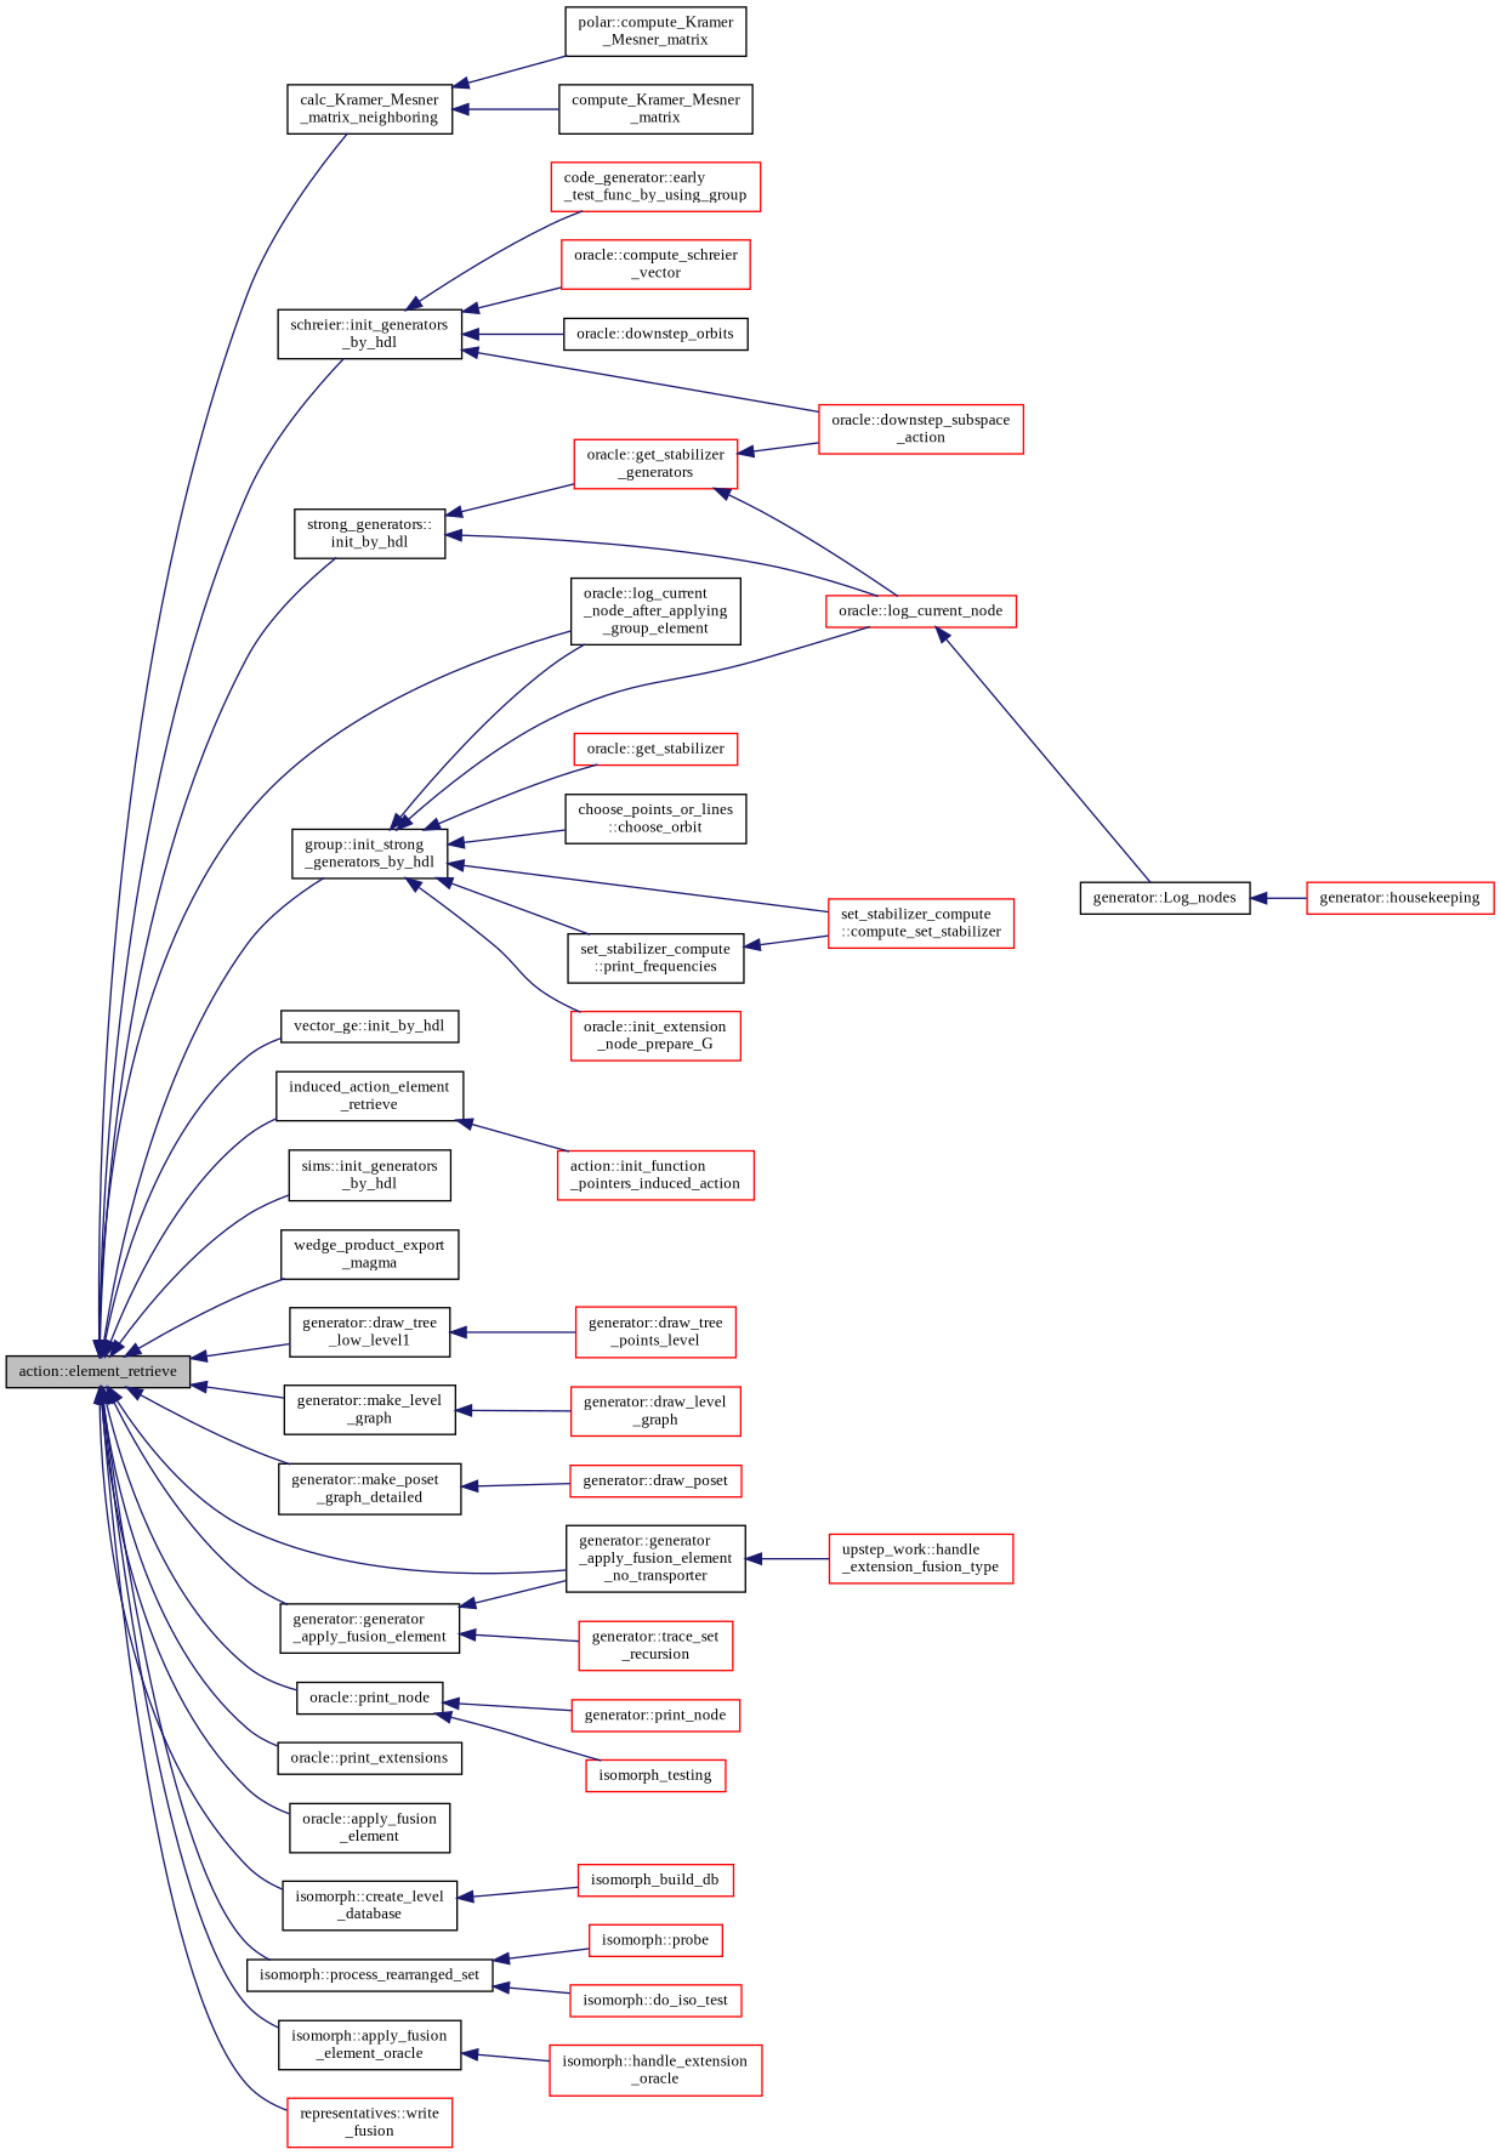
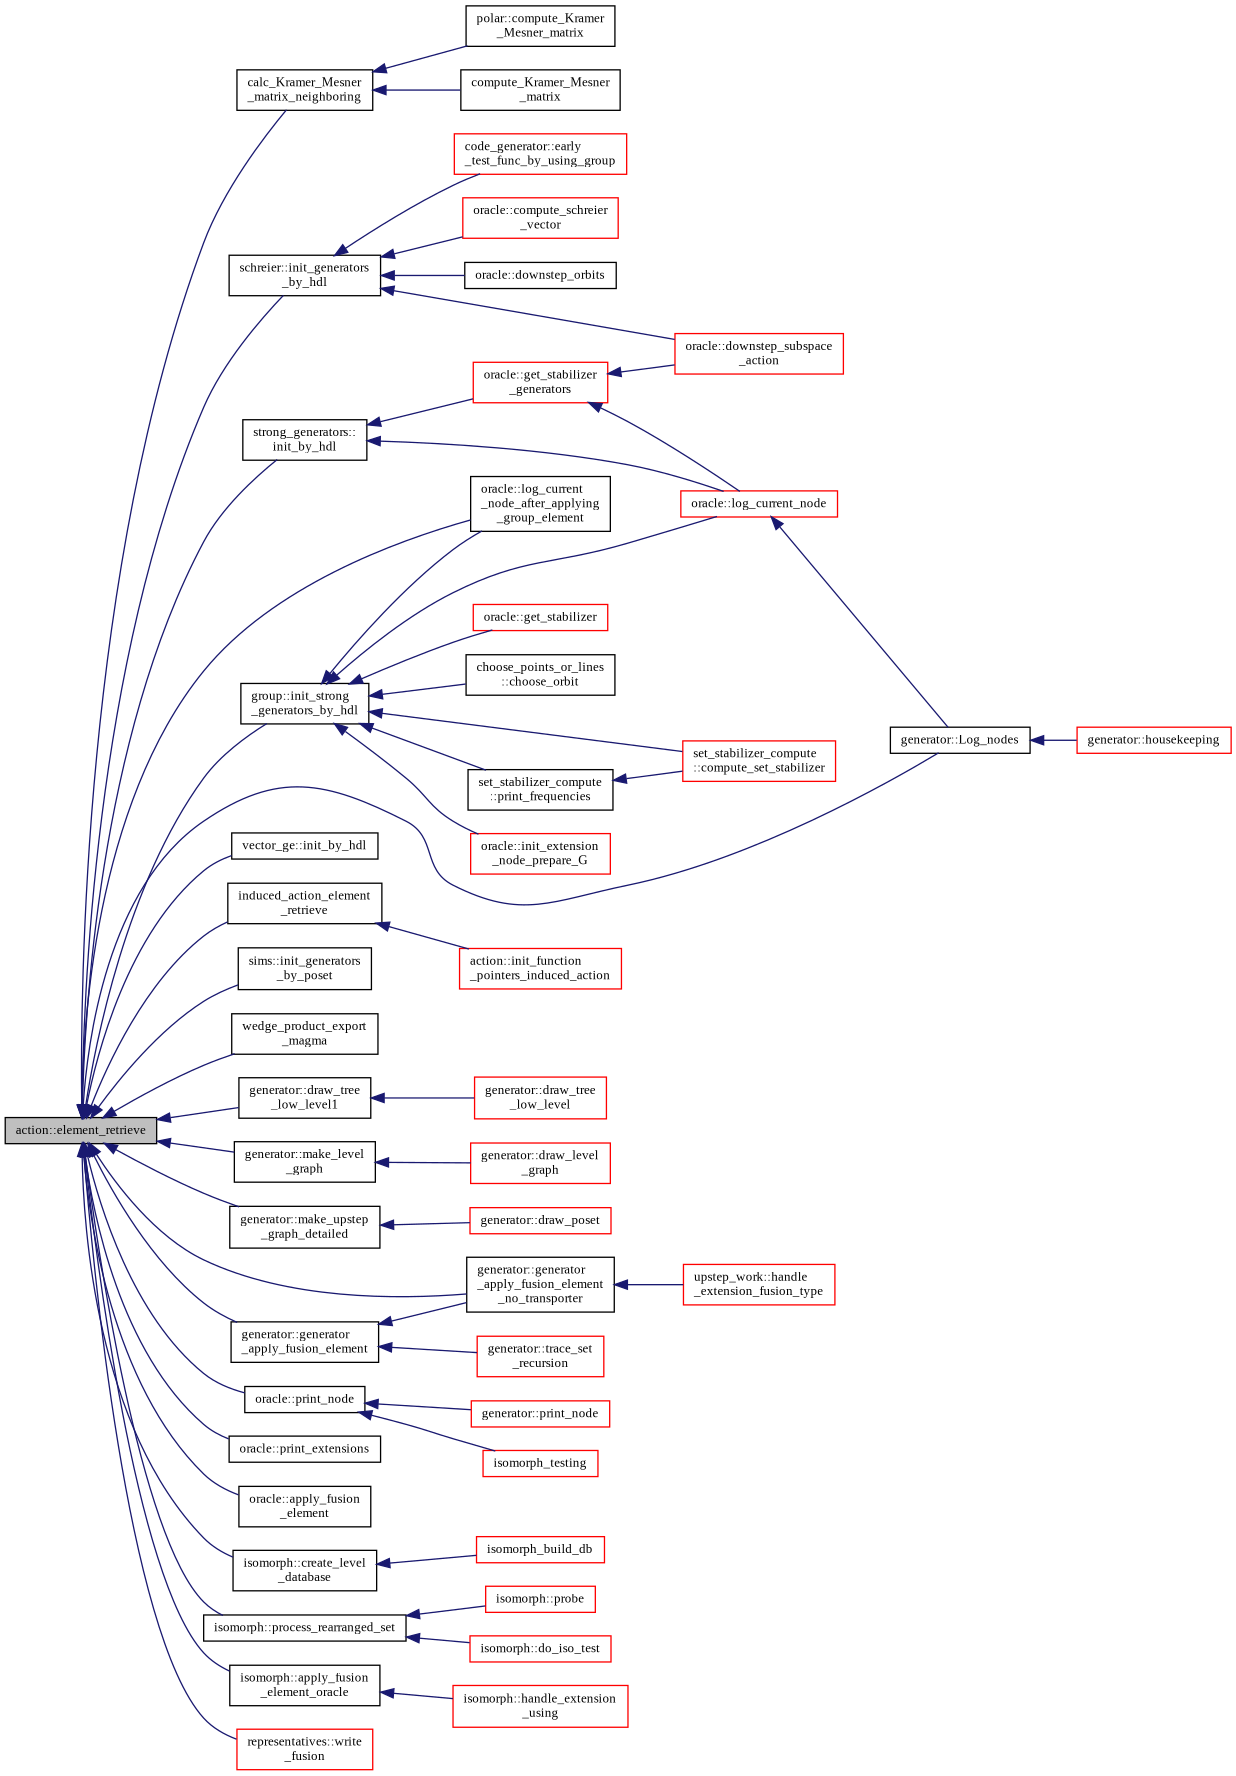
  digraph {
    fontname="Liberation Serif"
    rankdir=LR
    node [color=black fillcolor=white fontname="Liberation Serif" fontsize=10 shape=record style=filled]
    edge [color=midnightblue dir=back fontname="Liberation Serif" fontsize=10 labelfontname=Helvetica labelfontsize=10 style=solid]
    n1 [fillcolor=grey75 fontcolor=black height=0.2 label="action::element_retrieve" width=0.4]
    n2 [height=0.2 label="calc_Kramer_Mesner\l_matrix_neighboring" width=0.4]
    n3 [height=0.2 label="schreier::init_generators\l_by_hdl" width=0.4]
    n4 [height=0.2 label="group::init_strong\l_generators_by_hdl" width=0.4]
    n5 [height=0.2 label="generator::Log_nodes" width=0.4]
    n6 [height=0.2 label="oracle::log_current\l_node_after_applying\l_group_element" width=0.4]
    n7 [height=0.2 label="vector_ge::init_by_hdl" width=0.4]
    n8 [height=0.2 label="induced_action_element\l_retrieve" width=0.4]
-   n9 [height=0.2 label="sims::init_generators\l_by_hdl" width=0.4]
+   n9 [height=0.2 label="sims::init_generators\l_by_poset" width=0.4]
    n10 [height=0.2 label="strong_generators::\linit_by_hdl" width=0.4]
    n11 [height=0.2 label="wedge_product_export\l_magma" width=0.4]
    n12 [height=0.2 label="generator::draw_tree\l_low_level1" width=0.4]
    n13 [height=0.2 label="generator::make_level\l_graph" width=0.4]
-   n14 [height=0.2 label="generator::make_poset\l_graph_detailed" width=0.4]
+   n14 [height=0.2 label="generator::make_upstep\l_graph_detailed" width=0.4]
    n15 [height=0.2 label="generator::generator\l_apply_fusion_element\l_no_transporter" width=0.4]
    n16 [height=0.2 label="generator::generator\l_apply_fusion_element" width=0.4]
    n17 [height=0.2 label="oracle::print_node" width=0.4]
    n18 [height=0.2 label="oracle::print_extensions" width=0.4]
    n19 [height=0.2 label="oracle::apply_fusion\l_element" width=0.4]
    n20 [height=0.2 label="isomorph::create_level\l_database" width=0.4]
    n21 [height=0.2 label="isomorph::process_rearranged_set" width=0.4]
    n22 [height=0.2 label="isomorph::apply_fusion\l_element_oracle" width=0.4]
    n23 [color=red height=0.2 label="representatives::write\l_fusion" width=0.4]
    n24 [height=0.2 label="polar::compute_Kramer\l_Mesner_matrix" width=0.4]
    n25 [height=0.2 label="compute_Kramer_Mesner\l_matrix" width=0.4]
    n26 [color=red height=0.2 label="code_generator::early\l_test_func_by_using_group" width=0.4]
    n27 [color=red height=0.2 label="oracle::compute_schreier\l_vector" width=0.4]
    n28 [height=0.2 label="oracle::downstep_orbits" width=0.4]
    n29 [color=red height=0.2 label="oracle::downstep_subspace\l_action" width=0.4]
    n30 [color=red height=0.2 label="set_stabilizer_compute\l::compute_set_stabilizer" width=0.4]
    n31 [height=0.2 label="set_stabilizer_compute\l::print_frequencies" width=0.4]
    n32 [color=red height=0.2 label="oracle::init_extension\l_node_prepare_G" width=0.4]
    n33 [color=red height=0.2 label="oracle::get_stabilizer" width=0.4]
    n34 [color=red height=0.2 label="oracle::log_current_node" width=0.4]
    n35 [height=0.2 label="choose_points_or_lines\l::choose_orbit" width=0.4]
    n36 [color=red height=0.2 label="generator::housekeeping" width=0.4]
    n37 [color=red height=0.2 label="action::init_function\l_pointers_induced_action" width=0.4]
    n38 [color=red height=0.2 label="oracle::get_stabilizer\l_generators" width=0.4]
-   n39 [color=red height=0.2 label="generator::draw_tree\l_points_level" width=0.4]
+   n39 [color=red height=0.2 label="generator::draw_tree\l_low_level" width=0.4]
    n40 [color=red height=0.2 label="generator::draw_level\l_graph" width=0.4]
    n41 [color=red height=0.2 label="generator::draw_poset" width=0.4]
    n42 [color=red height=0.2 label="upstep_work::handle\l_extension_fusion_type" width=0.4]
    n43 [color=red height=0.2 label="generator::trace_set\l_recursion" width=0.4]
    n44 [color=red height=0.2 label="generator::print_node" width=0.4]
    n45 [color=red height=0.2 label=isomorph_testing width=0.4]
    n46 [color=red height=0.2 label=isomorph_build_db width=0.4]
    n47 [color=red height=0.2 label="isomorph::probe" width=0.4]
    n48 [color=red height=0.2 label="isomorph::do_iso_test" width=0.4]
-   n49 [color=red height=0.2 label="isomorph::handle_extension\l_oracle" width=0.4]
+   n49 [color=red height=0.2 label="isomorph::handle_extension\l_using" width=0.4]
    n1 -> n2
    n1 -> n3
    n1 -> n4
+   n1 -> n5
    n1 -> n6
    n1 -> n7
    n1 -> n8
    n1 -> n9
    n1 -> n10
    n1 -> n11
    n1 -> n12
    n1 -> n13
    n1 -> n14
    n1 -> n15
    n1 -> n16
    n1 -> n17
    n1 -> n18
    n1 -> n19
    n1 -> n20
    n1 -> n21
    n1 -> n22
    n1 -> n23
    n2 -> n24
    n2 -> n25
    n3 -> n26
    n3 -> n27
    n3 -> n28
    n3 -> n29
    n4 -> n6
    n4 -> n30
    n4 -> n31
    n4 -> n32
    n4 -> n33
    n4 -> n34
    n4 -> n35
    n5 -> n36
    n8 -> n37
    n10 -> n34
    n10 -> n38
    n12 -> n39
    n13 -> n40
    n14 -> n41
    n15 -> n42
    n16 -> n15
    n16 -> n43
    n17 -> n44
    n17 -> n45
    n20 -> n46
    n21 -> n47
    n21 -> n48
    n22 -> n49
    n31 -> n30
    n34 -> n5
    n38 -> n29
    n38 -> n34
  }
